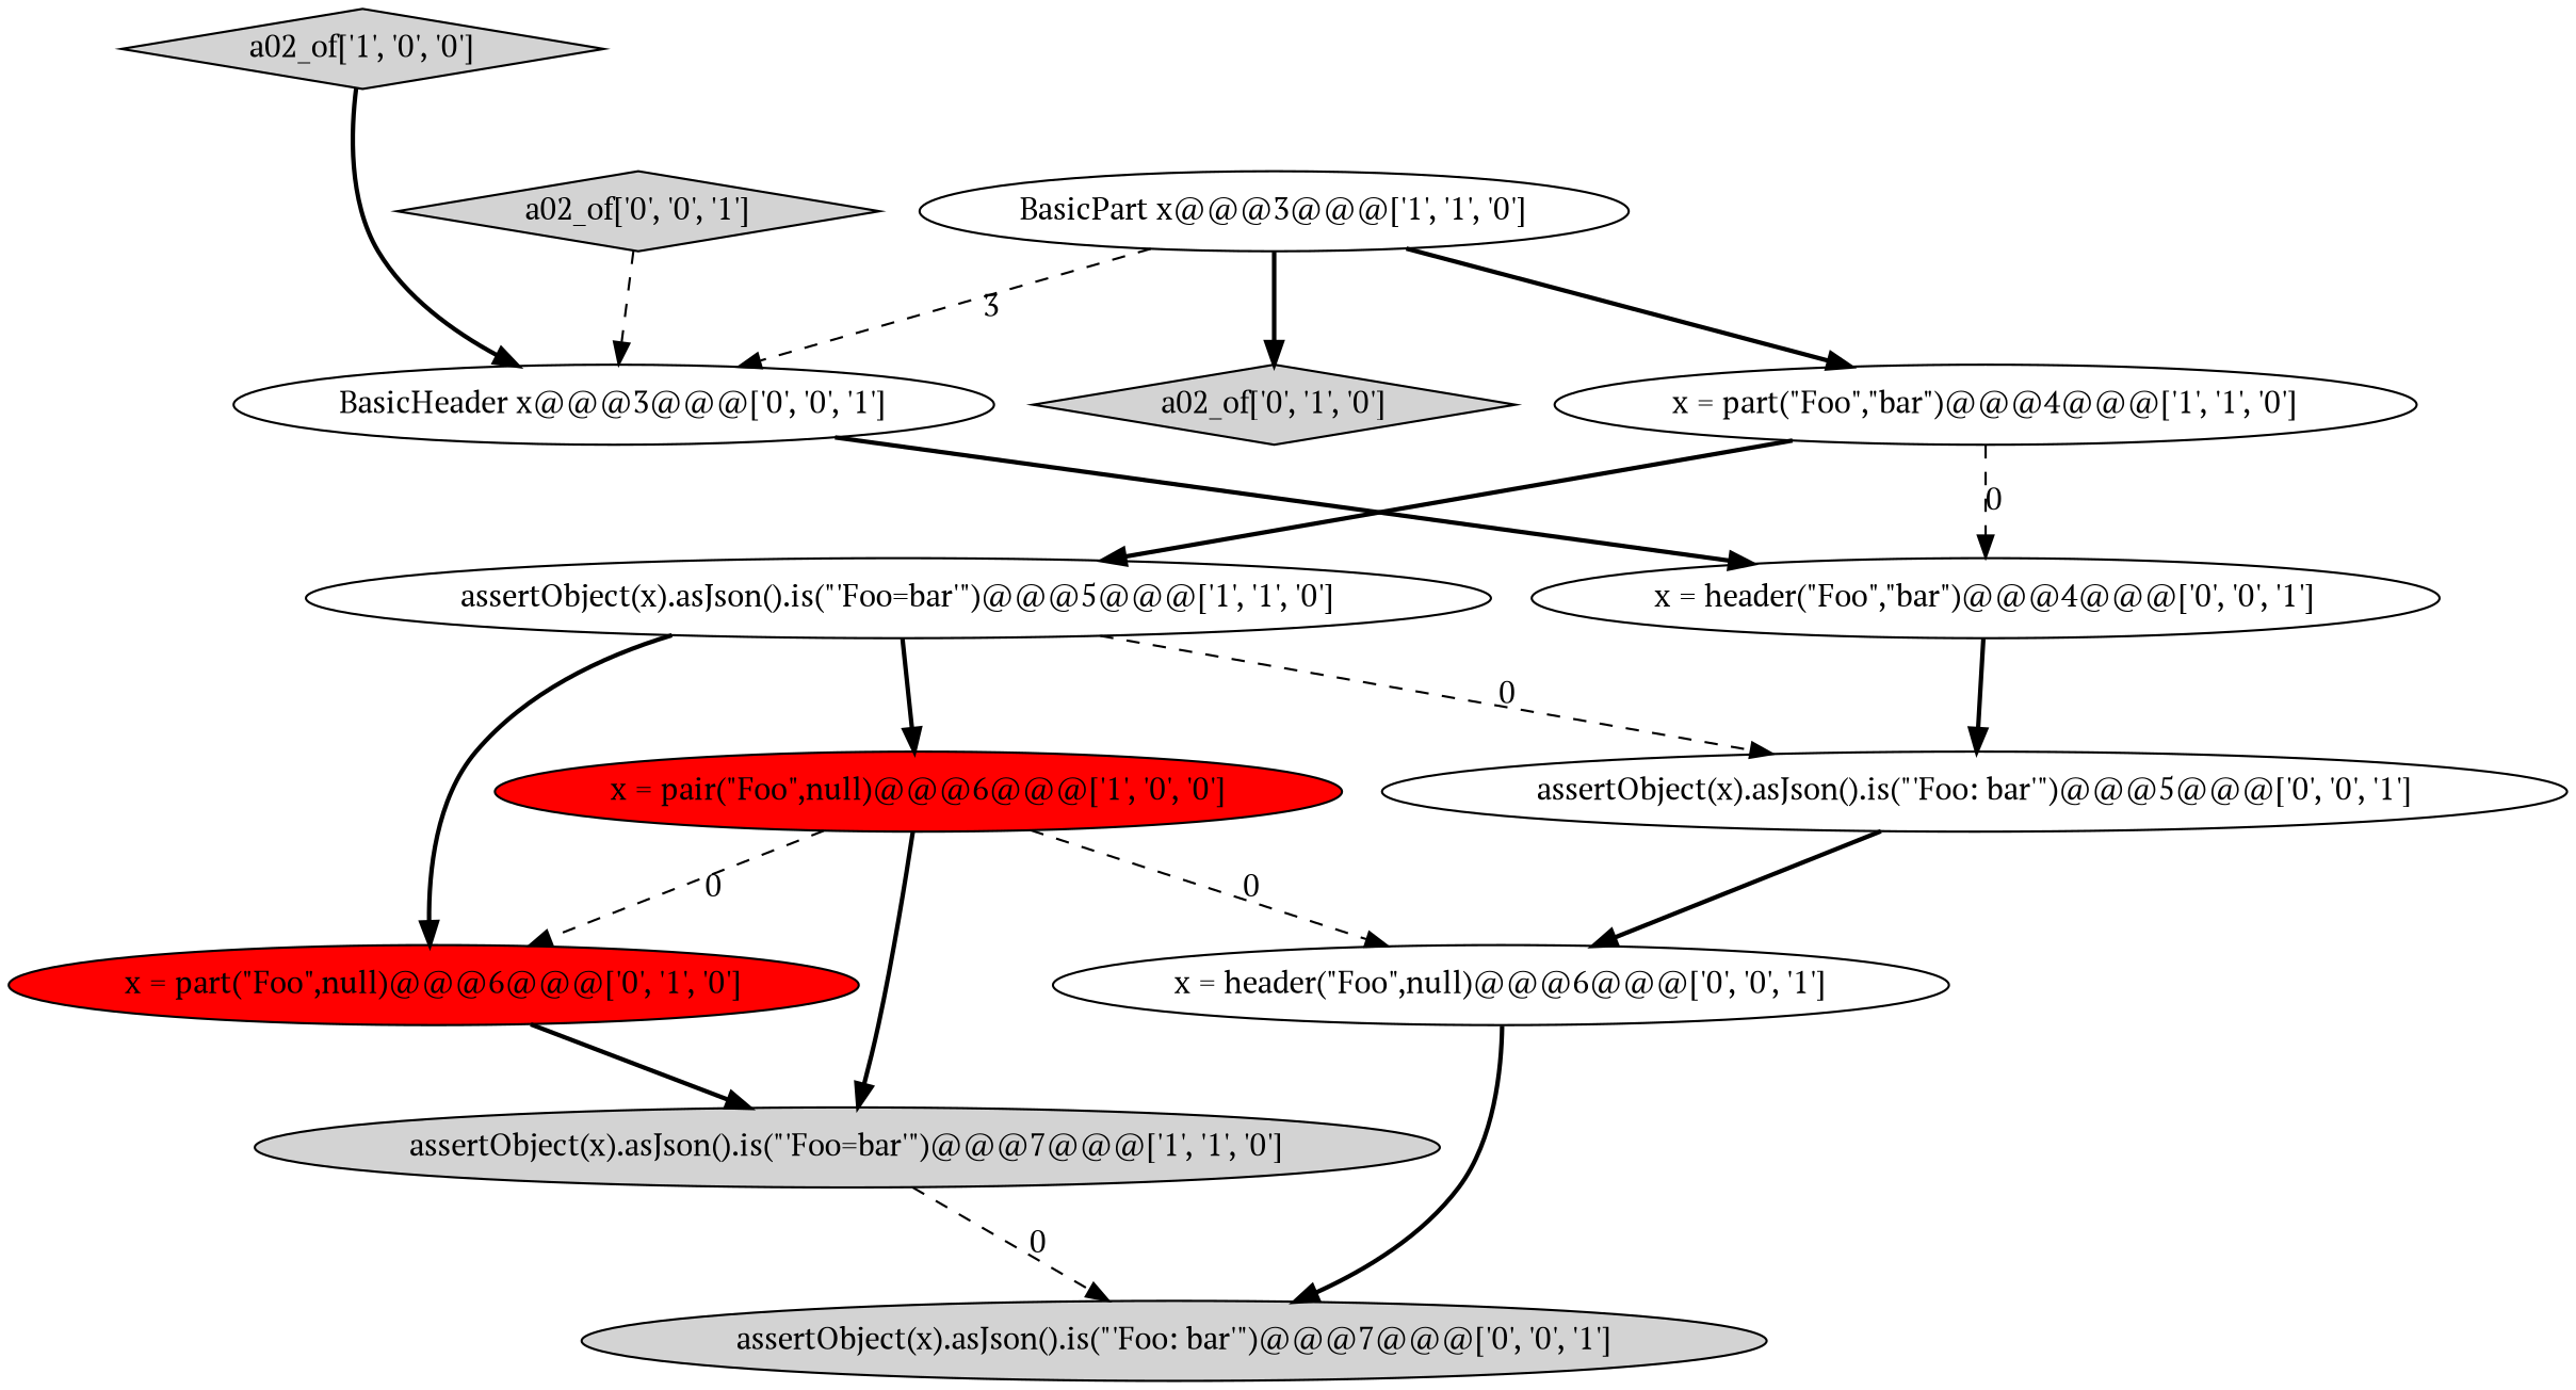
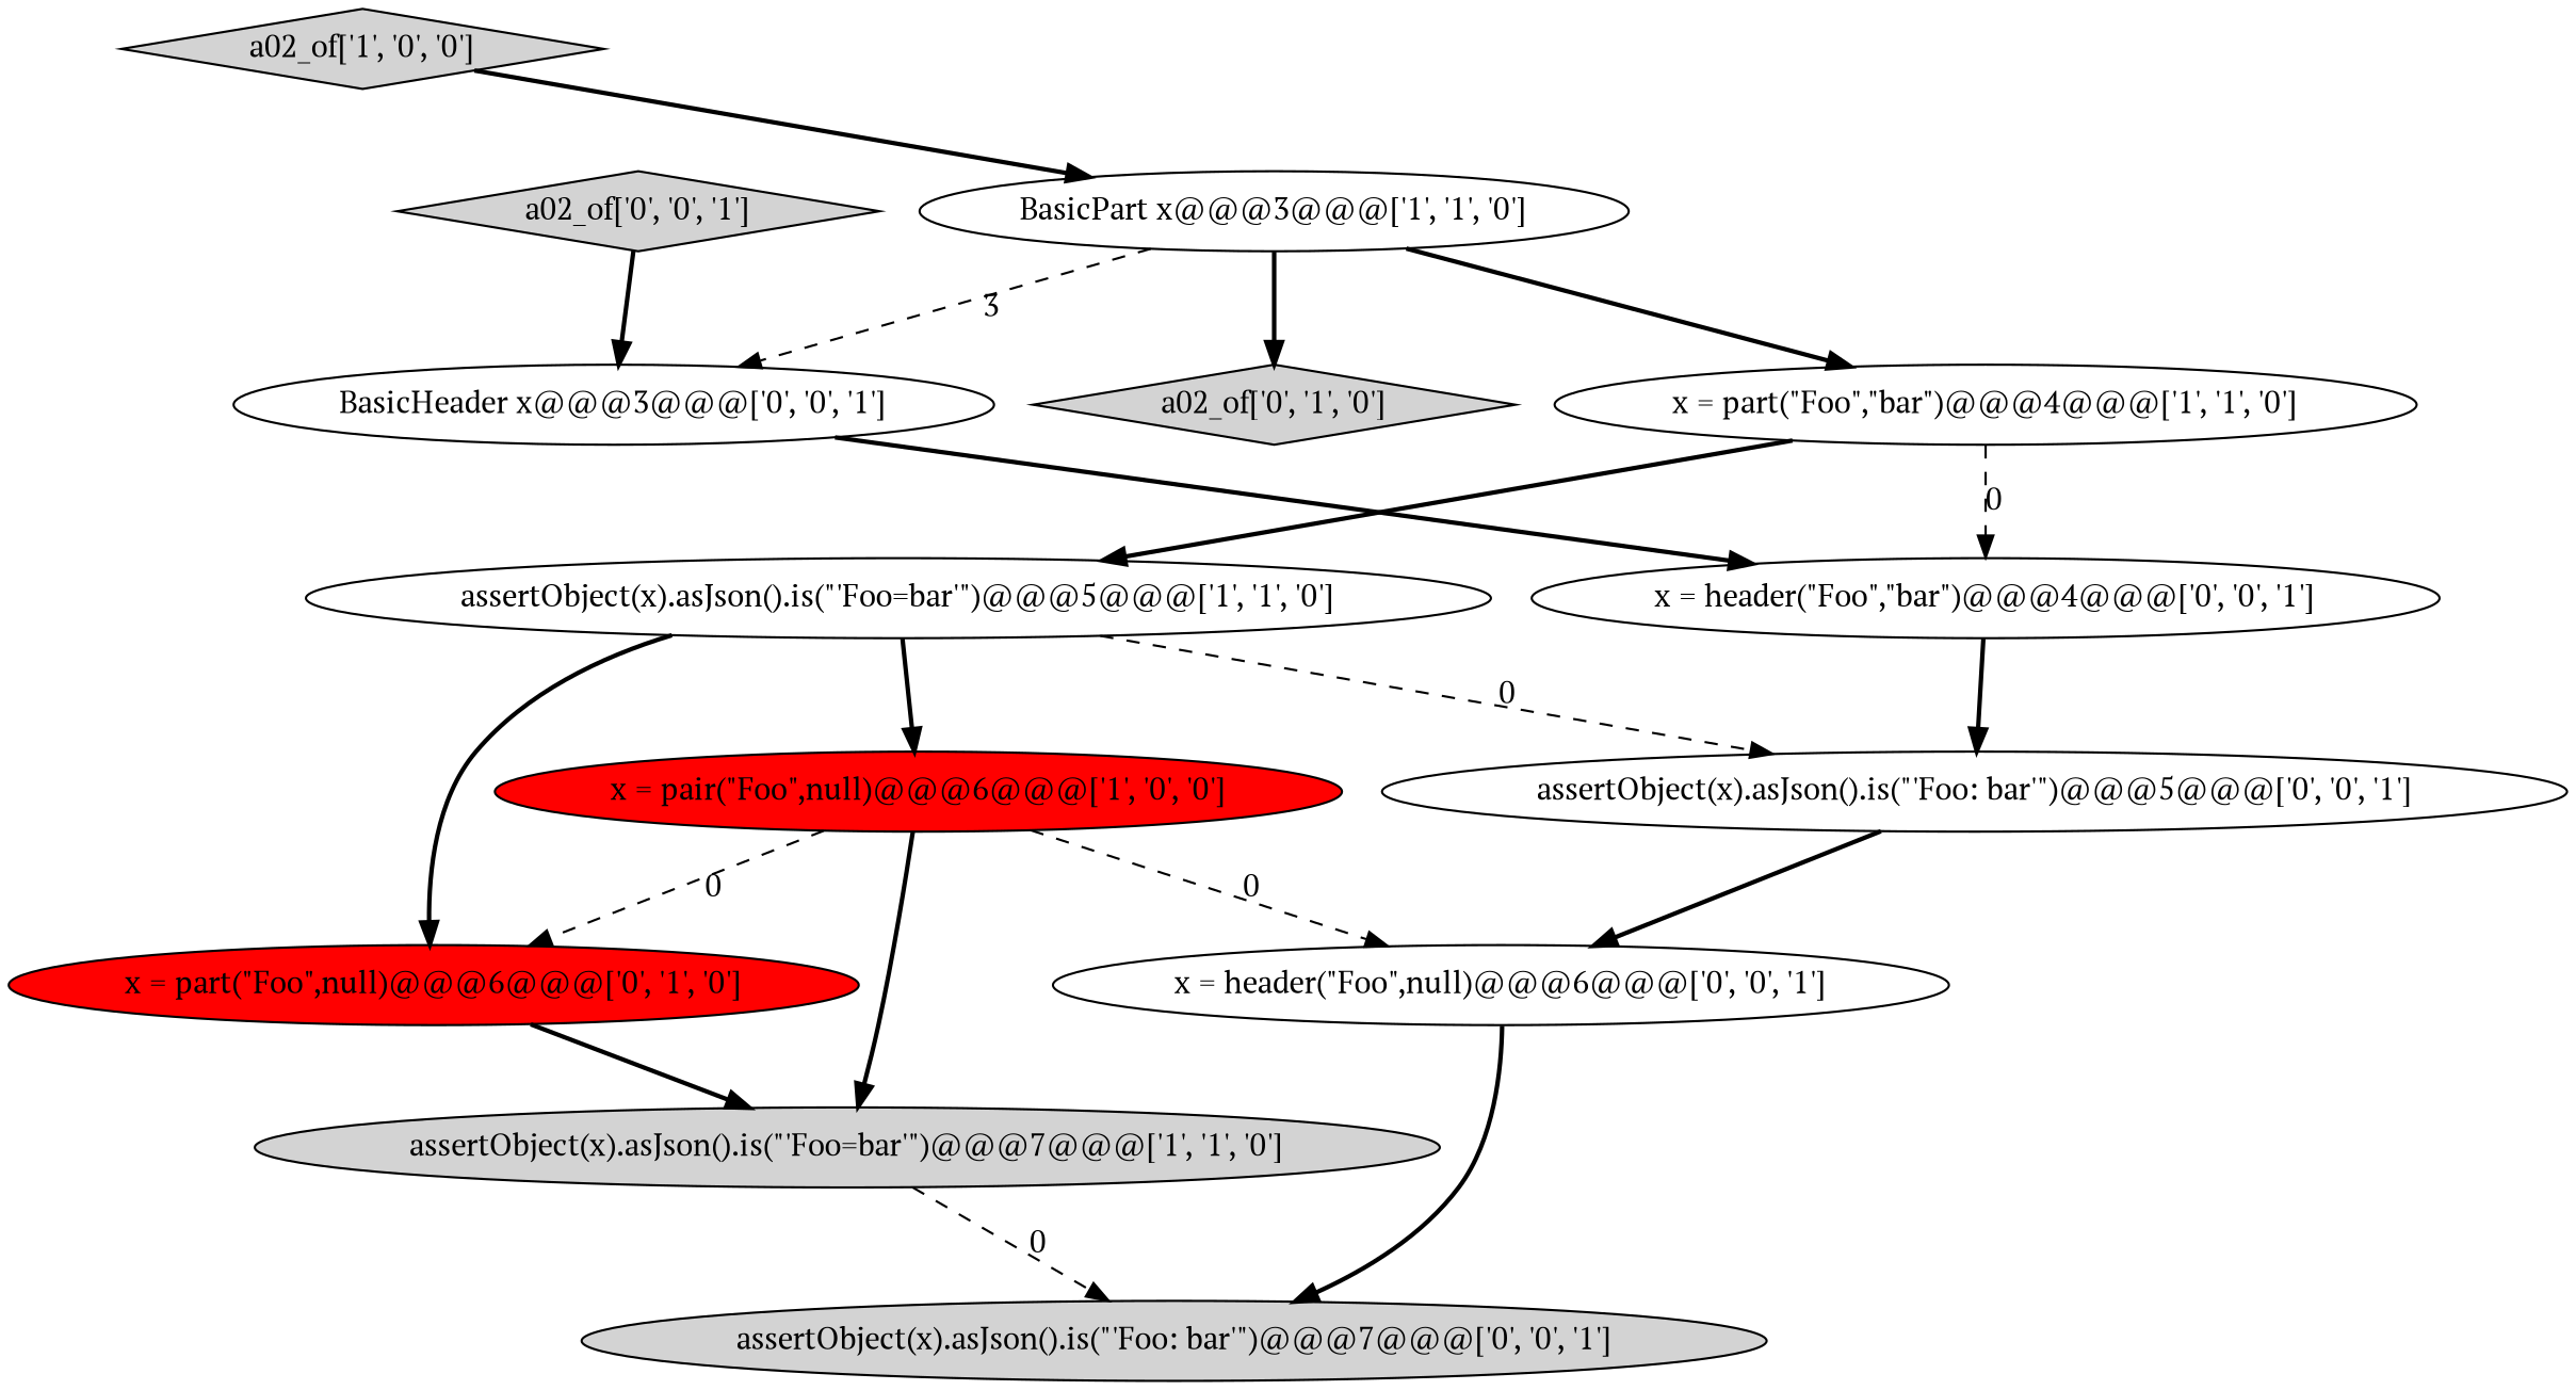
  digraph {
    fontname="PT Serif"
    node [fillcolor=white fontname="PT Serif" shape=ellipse style=filled]
    edge [fontname="PT Serif" style=bold]
    n1 [label="assertObject(x).asJson().is(\"'Foo=bar'\")@@@5@@@['1', '1', '0']"]
    n2 [fillcolor=red label="x = pair(\"Foo\",null)@@@6@@@['1', '0', '0']"]
    n3 [fillcolor=red label="x = part(\"Foo\",null)@@@6@@@['0', '1', '0']"]
    n4 [label="assertObject(x).asJson().is(\"'Foo: bar'\")@@@5@@@['0', '0', '1']"]
    n5 [label="x = header(\"Foo\",null)@@@6@@@['0', '0', '1']"]
    n6 [fillcolor=lightgray label="assertObject(x).asJson().is(\"'Foo=bar'\")@@@7@@@['1', '1', '0']"]
    n7 [label="x = part(\"Foo\",\"bar\")@@@4@@@['1', '1', '0']"]
    n8 [label="x = header(\"Foo\",\"bar\")@@@4@@@['0', '0', '1']"]
    n9 [fillcolor=lightgray label="assertObject(x).asJson().is(\"'Foo: bar'\")@@@7@@@['0', '0', '1']"]
    n10 [fillcolor=lightgray label="a02_of['1', '0', '0']" shape=diamond]
    n11 [label="BasicPart x@@@3@@@['1', '1', '0']"]
    n12 [label="BasicHeader x@@@3@@@['0', '0', '1']"]
    n13 [fillcolor=lightgray label="a02_of['0', '1', '0']" shape=diamond]
    n14 [fillcolor=lightgray label="a02_of['0', '0', '1']" shape=diamond]
    n1 -> n2
    n1 -> n3
    n1 -> n4 [label=0 style=dashed]
    n2 -> n3 [label=0 style=dashed]
    n2 -> n5 [label=0 style=dashed]
    n2 -> n6
    n3 -> n6
    n4 -> n5
    n5 -> n9
    n6 -> n9 [label=0 style=dashed]
    n7 -> n1
    n7 -> n8 [label=0 style=dashed]
    n8 -> n4
-   n10 -> n12
+   n10 -> n11
    n11 -> n7
    n11 -> n12 [label=3 style=dashed]
    n11 -> n13
    n12 -> n8
-   n14 -> n12 [style=dashed]
+   n14 -> n12
  }
